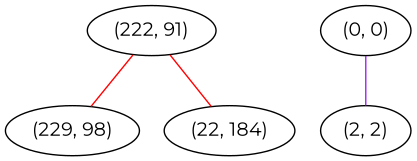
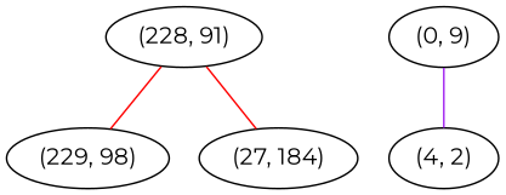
  graph {
    fontname=Montserrat
    node [fontname=Montserrat]
    edge [color=red fontname=Montserrat weight=1]
    n1 [label="(229, 98)"]
-   "(222, 91)"
-   "(22, 184)"
-   "(0, 0)"
-   "(2, 2)"
+   "(222, 91)" [label="(228, 91)"]
+   "(22, 184)" [label="(27, 184)"]
+   "(0, 0)" [label="(0, 9)"]
+   "(2, 2)" [label="(4, 2)"]
    "(222, 91)" -- n1
    "(222, 91)" -- "(22, 184)"
    "(0, 0)" -- "(2, 2)" [color=purple weight=4]
  }
